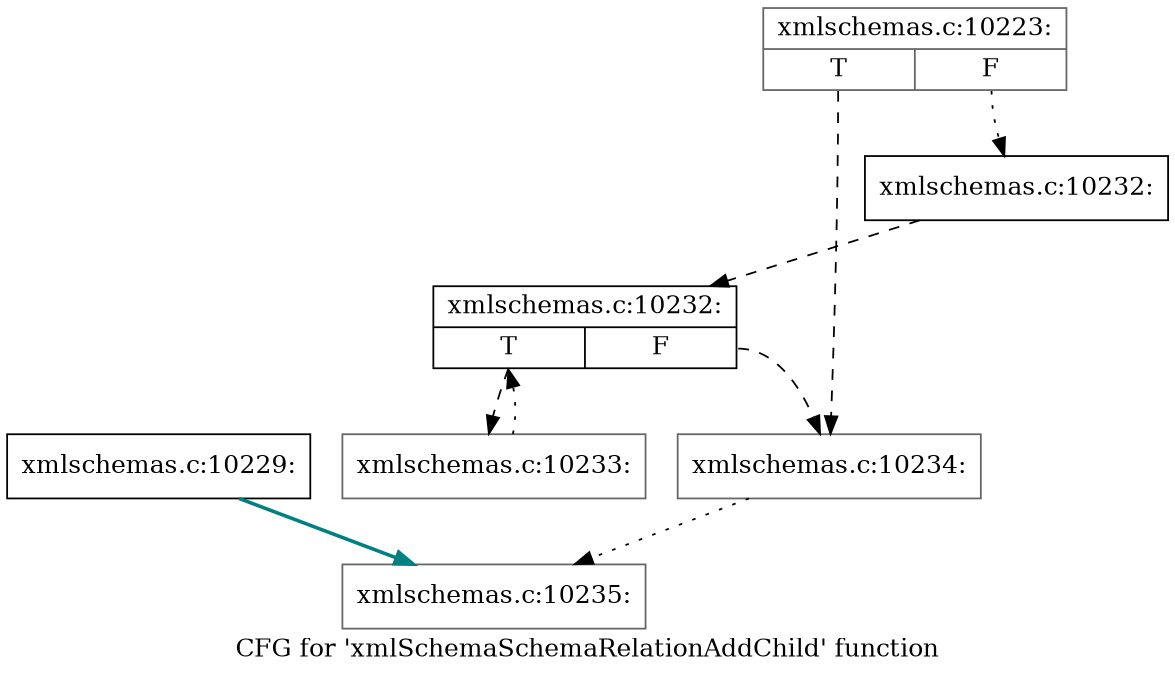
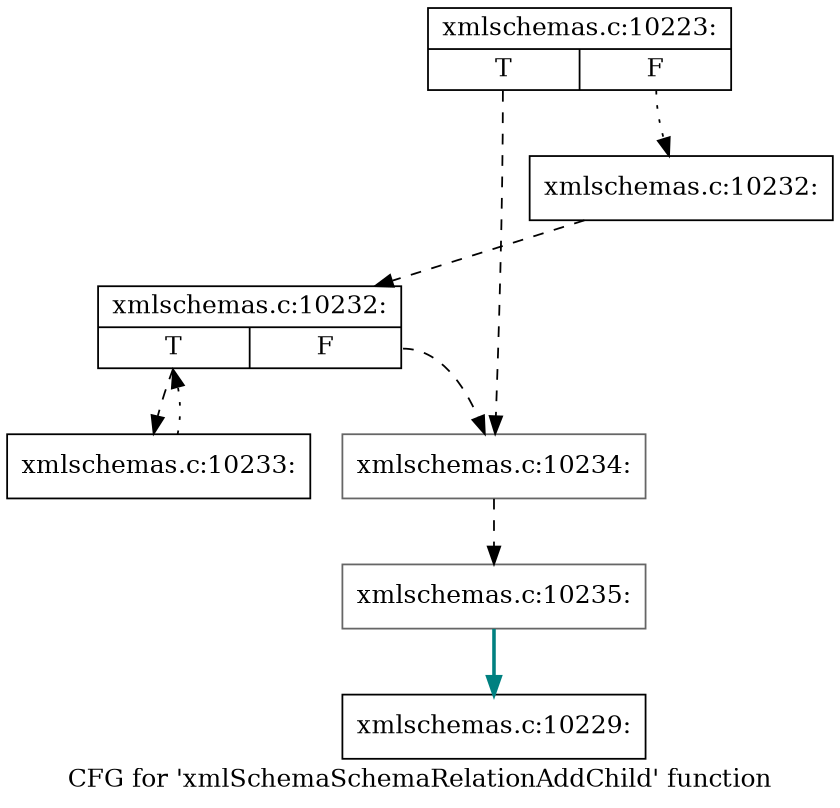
  digraph {
    label="CFG for 'xmlSchemaSchemaRelationAddChild' function"
    node [color=black shape=record]
    edge [color=black style=dashed]
-   n1 [color=gray40 label="{xmlschemas.c:10223:|{<s0>T|<s1>F}}"]
+   n1 [label="{xmlschemas.c:10223:|{<s0>T|<s1>F}}"]
    n2 [label="{xmlschemas.c:10232:}"]
    n3 [color=gray40 label="{xmlschemas.c:10234:}"]
    n4 [label="{xmlschemas.c:10229:}"]
    n5 [color=gray40 label="{xmlschemas.c:10235:}"]
    n6 [label="{xmlschemas.c:10232:|{<s0>T|<s1>F}}"]
-   n7 [color=gray40 label="{xmlschemas.c:10233:}"]
+   n7 [label="{xmlschemas.c:10233:}"]
    n1 -> n2 [style=dotted tailport=s1]
    n1 -> n3 [tailport=s0]
    n2 -> n6
-   n3 -> n5 [style=dotted]
-   n4 -> n5 [color=teal style=bold]
+   n3 -> n5
+   n5 -> n4 [color=teal style=bold]
    n6 -> n3 [tailport=s1]
    n6 -> n7 [tailport=s0]
    n7 -> n6 [style=dotted]
  }
